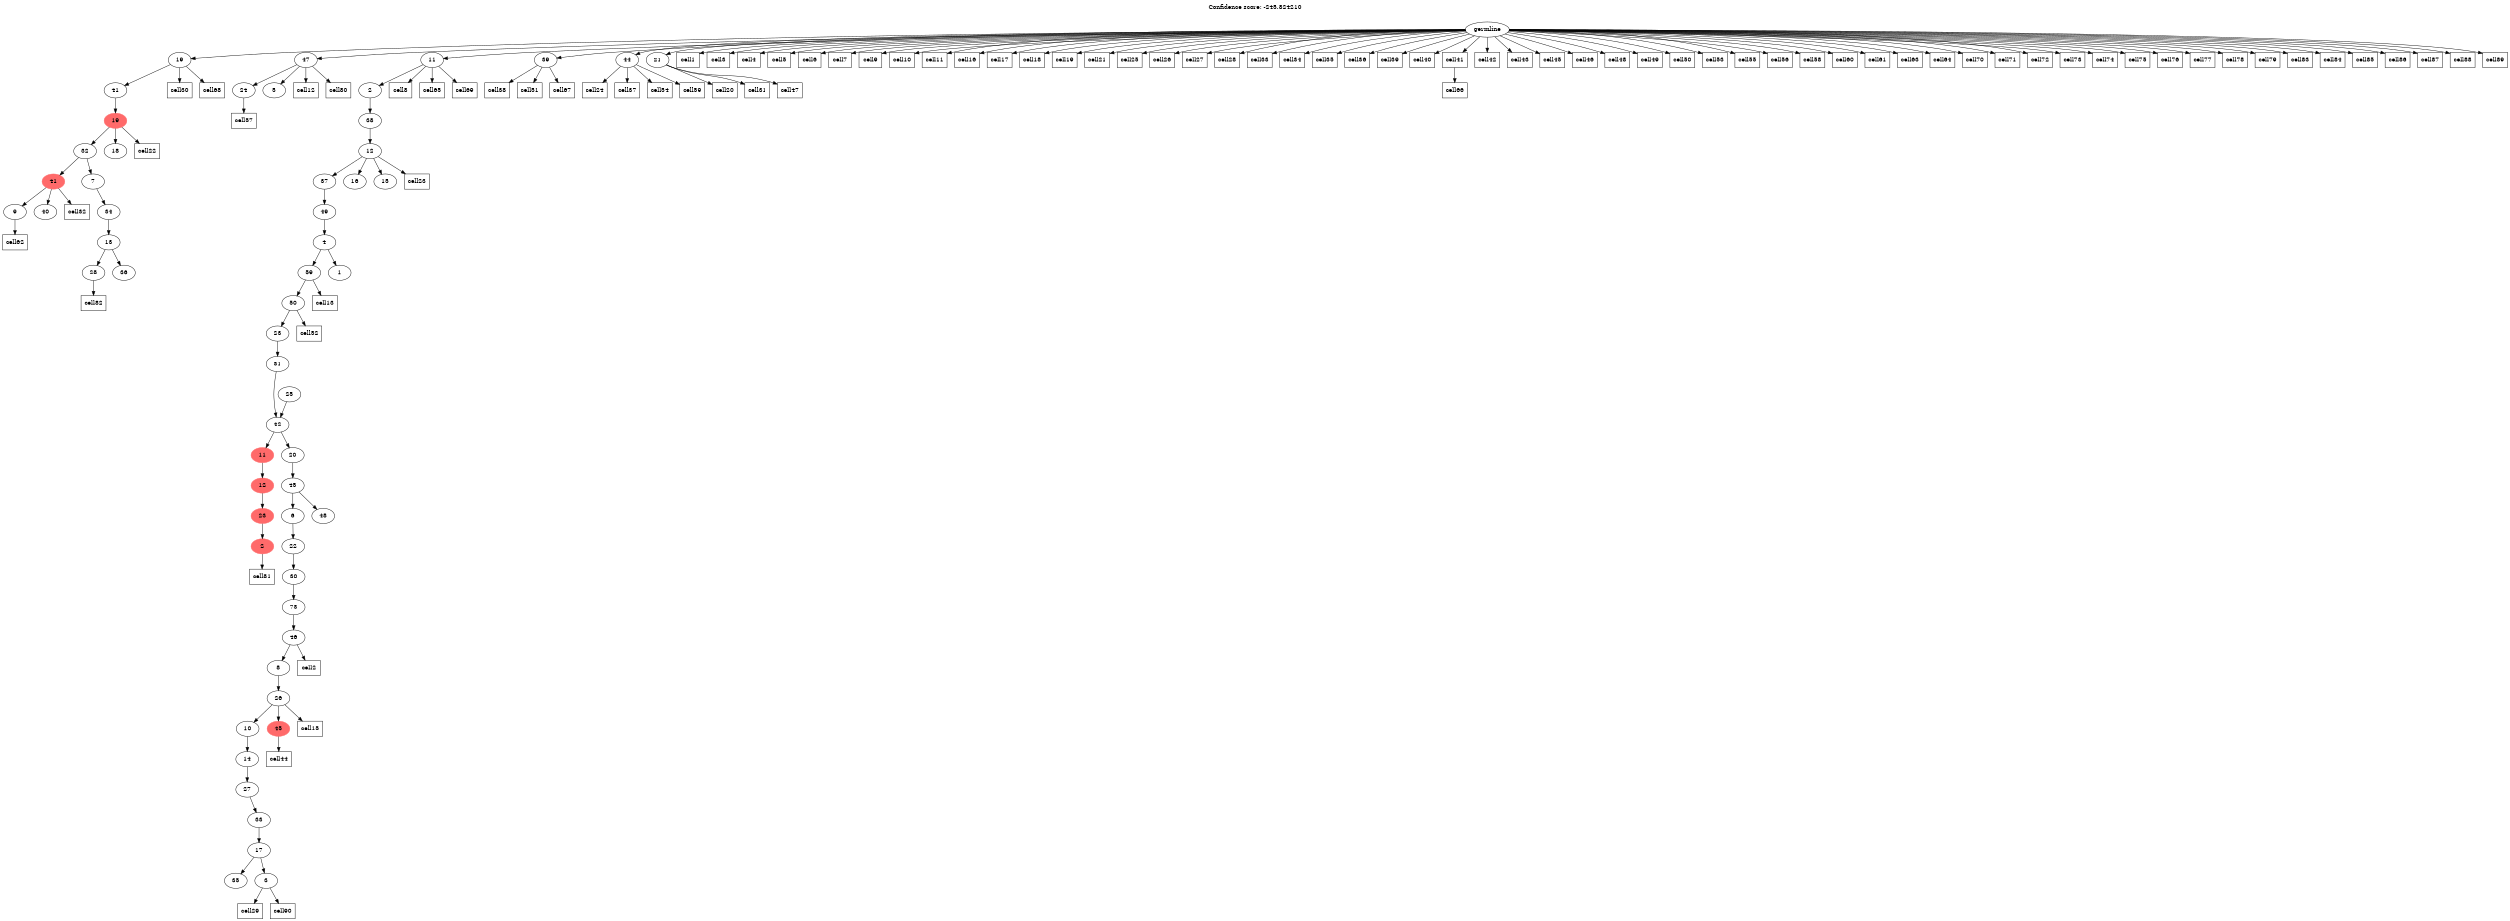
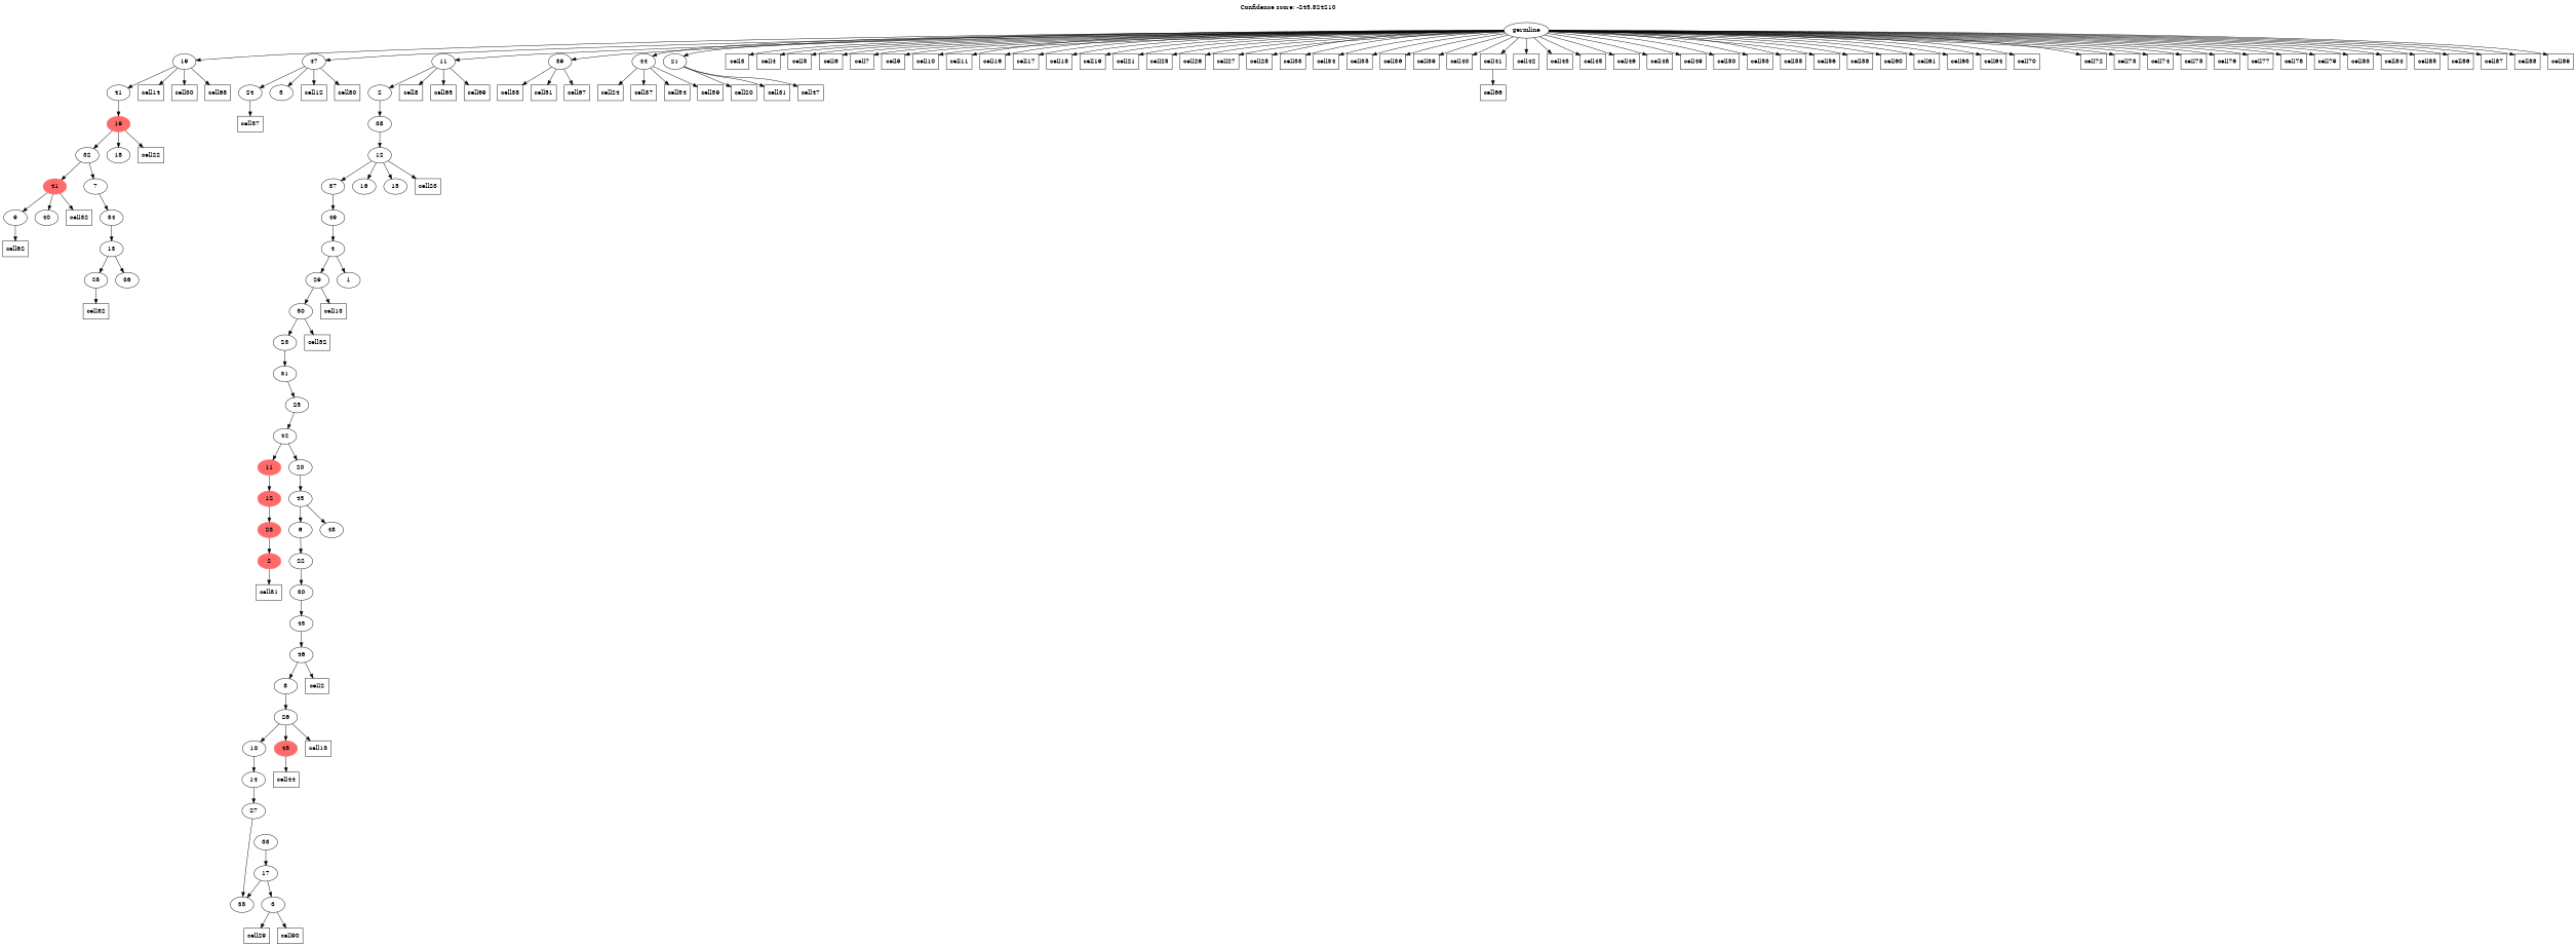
  digraph {
    label="Confidence score: -245.824210"
    labelloc=t
    node [shape=box]
    n1 [color=indianred1 label=41 style=filled shape=""]
    n2 [label=9 shape=""]
    n3 [label=40 shape=""]
    cell32
    cell62
    n6 [label=13 shape=""]
    n7 [label=28 shape=""]
    n8 [label=36 shape=""]
    cell82
    n10 [label=34 shape=""]
    n11 [label=7 shape=""]
    n12 [label=32 shape=""]
    n13 [color=indianred1 label=19 style=filled shape=""]
    n14 [label=18 shape=""]
    cell22
    n16 [label=41 shape=""]
    n17 [label=19 shape=""]
+   cell14
    cell30
    cell68
    n21 [label=47 shape=""]
    n22 [label=24 shape=""]
    n23 [label=5 shape=""]
    cell12
    cell80
    cell57
    n27 [color=indianred1 label=23 style=filled shape=""]
    n28 [color=indianred1 label=2 style=filled shape=""]
    cell81
    n30 [color=indianred1 label=12 style=filled shape=""]
    n31 [color=indianred1 label=11 style=filled shape=""]
    n32 [label=17 shape=""]
    n33 [label=3 shape=""]
    n34 [label=35 shape=""]
    cell29
    cell90
    n37 [label=33 shape=""]
    n38 [label=27 shape=""]
    n39 [label=14 shape=""]
    n40 [label=10 shape=""]
    n41 [label=26 shape=""]
    n42 [color=indianred1 label=45 style=filled shape=""]
    cell15
    cell44
    n45 [label=8 shape=""]
    n46 [label=46 shape=""]
    cell2
-   n48 [label=73 shape=""]
+   n48 [label=43 shape=""]
    n49 [label=30 shape=""]
    n50 [label=22 shape=""]
    n51 [label=6 shape=""]
    n52 [label=45 shape=""]
    n53 [label=48 shape=""]
    n54 [label=20 shape=""]
    n55 [label=42 shape=""]
    n56 [label=25 shape=""]
    n57 [label=31 shape=""]
    n58 [label=23 shape=""]
    n59 [label=50 shape=""]
    cell52
-   n61 [label=59 shape=""]
+   n61 [label=29 shape=""]
    cell13
    n63 [label=4 shape=""]
    n64 [label=1 shape=""]
    n65 [label=49 shape=""]
    n66 [label=37 shape=""]
    n67 [label=12 shape=""]
    n68 [label=16 shape=""]
    n69 [label=15 shape=""]
    cell23
    n71 [label=38 shape=""]
    n72 [label=2 shape=""]
    n73 [label=11 shape=""]
    cell8
    cell65
    cell69
    n77 [label=germline shape=""]
    n78 [label=39 shape=""]
    n79 [label=44 shape=""]
    n80 [label=21 shape=""]
-   cell1
    cell3
    cell4
    cell5
    cell6
    cell7
    cell9
    cell10
    cell11
    cell16
    cell17
    cell18
    cell19
    cell21
    cell25
    cell26
    cell27
    cell28
    cell33
    cell34
    cell35
    cell36
    cell39
    cell40
    cell41
    cell42
    cell43
    cell45
    cell46
    cell48
    cell49
    cell50
    cell53
    cell55
    cell56
    cell58
    cell60
    cell61
    cell63
    cell64
    cell70
-   cell71
    cell72
    cell73
    cell74
    cell75
    cell76
    cell77
    cell78
    cell79
    cell83
    cell84
    cell85
    cell86
    cell87
    cell88
    cell89
    cell38
    cell51
    cell67
    cell24
    cell37
    cell54
    cell59
    cell20
    cell31
    cell47
    cell66
    n1 -> n2
    n1 -> n3
    n1 -> cell32
    n2 -> cell62
    n6 -> n7
    n6 -> n8
    n7 -> cell82
    n10 -> n6
    n11 -> n10
    n12 -> n1
    n12 -> n11
    n13 -> n12
    n13 -> n14
    n13 -> cell22
    n16 -> n13
    n17 -> n16
+   n17 -> cell14
    n17 -> cell30
    n17 -> cell68
    n21 -> n22
    n21 -> n23
    n21 -> cell12
    n21 -> cell80
    n22 -> cell57
    n27 -> n28
    n28 -> cell81
    n30 -> n27
    n31 -> n30
    n32 -> n33
    n32 -> n34
    n33 -> cell29
    n33 -> cell90
    n37 -> n32
-   n38 -> n37
+   n38 -> n34
    n39 -> n38
    n40 -> n39
    n41 -> n40
    n41 -> n42
    n41 -> cell15
    n42 -> cell44
    n45 -> n41
    n46 -> n45
    n46 -> cell2
    n48 -> n46
    n49 -> n48
    n50 -> n49
    n51 -> n50
    n52 -> n51
    n52 -> n53
    n54 -> n52
    n55 -> n31
    n55 -> n54
    n56 -> n55
-   n57 -> n55
+   n57 -> n56
    n58 -> n57
    n59 -> n58
    n59 -> cell52
    n61 -> n59
    n61 -> cell13
    n63 -> n61
    n63 -> n64
    n65 -> n63
    n66 -> n65
    n67 -> n66
    n67 -> n68
    n67 -> n69
    n67 -> cell23
    n71 -> n67
    n72 -> n71
    n73 -> n72
    n73 -> cell8
    n73 -> cell65
    n73 -> cell69
    n77 -> n17
    n77 -> n21
    n77 -> n73
    n77 -> n78
    n77 -> n79
    n77 -> n80
-   n77 -> cell1
    n77 -> cell3
    n77 -> cell4
    n77 -> cell5
    n77 -> cell6
    n77 -> cell7
    n77 -> cell9
    n77 -> cell10
    n77 -> cell11
    n77 -> cell16
    n77 -> cell17
    n77 -> cell18
    n77 -> cell19
    n77 -> cell21
    n77 -> cell25
    n77 -> cell26
    n77 -> cell27
    n77 -> cell28
    n77 -> cell33
    n77 -> cell34
    n77 -> cell35
    n77 -> cell36
    n77 -> cell39
    n77 -> cell40
    n77 -> cell41
    n77 -> cell42
    n77 -> cell43
    n77 -> cell45
    n77 -> cell46
    n77 -> cell48
    n77 -> cell49
    n77 -> cell50
    n77 -> cell53
    n77 -> cell55
    n77 -> cell56
    n77 -> cell58
    n77 -> cell60
    n77 -> cell61
    n77 -> cell63
    n77 -> cell64
    n77 -> cell70
-   n77 -> cell71
    n77 -> cell72
    n77 -> cell73
    n77 -> cell74
    n77 -> cell75
    n77 -> cell76
    n77 -> cell77
    n77 -> cell78
    n77 -> cell79
    n77 -> cell83
    n77 -> cell84
    n77 -> cell85
    n77 -> cell86
    n77 -> cell87
    n77 -> cell88
    n77 -> cell89
    n78 -> cell38
    n78 -> cell51
    n78 -> cell67
    n79 -> cell24
    n79 -> cell37
    n79 -> cell54
    n79 -> cell59
    n80 -> cell20
    n80 -> cell31
    n80 -> cell47
    cell41 -> cell66
  }
